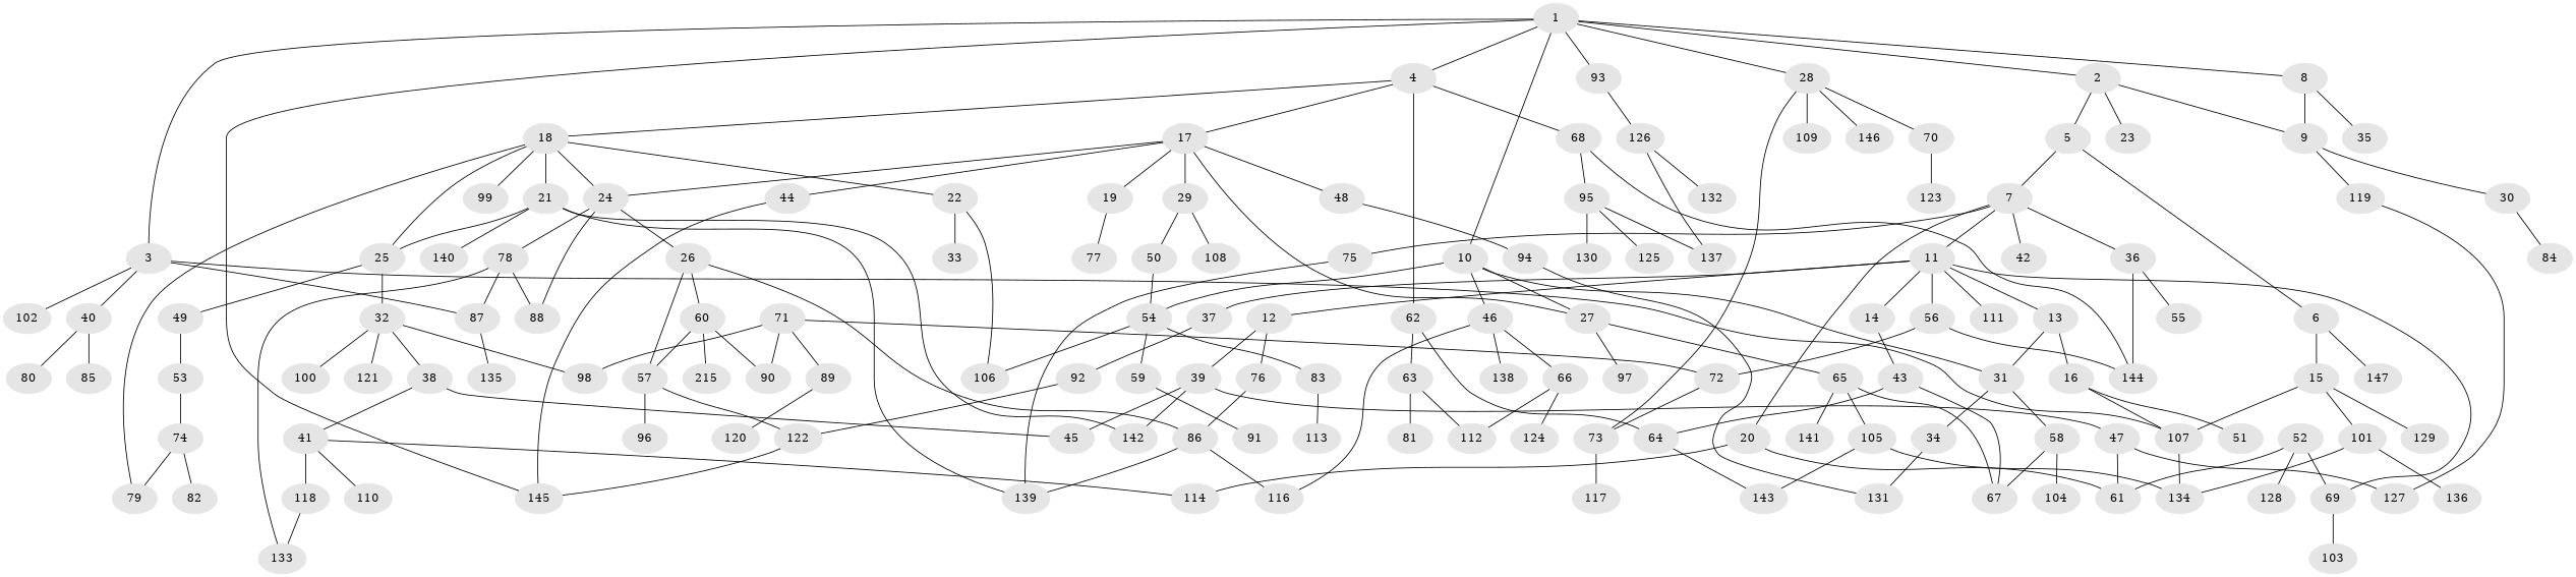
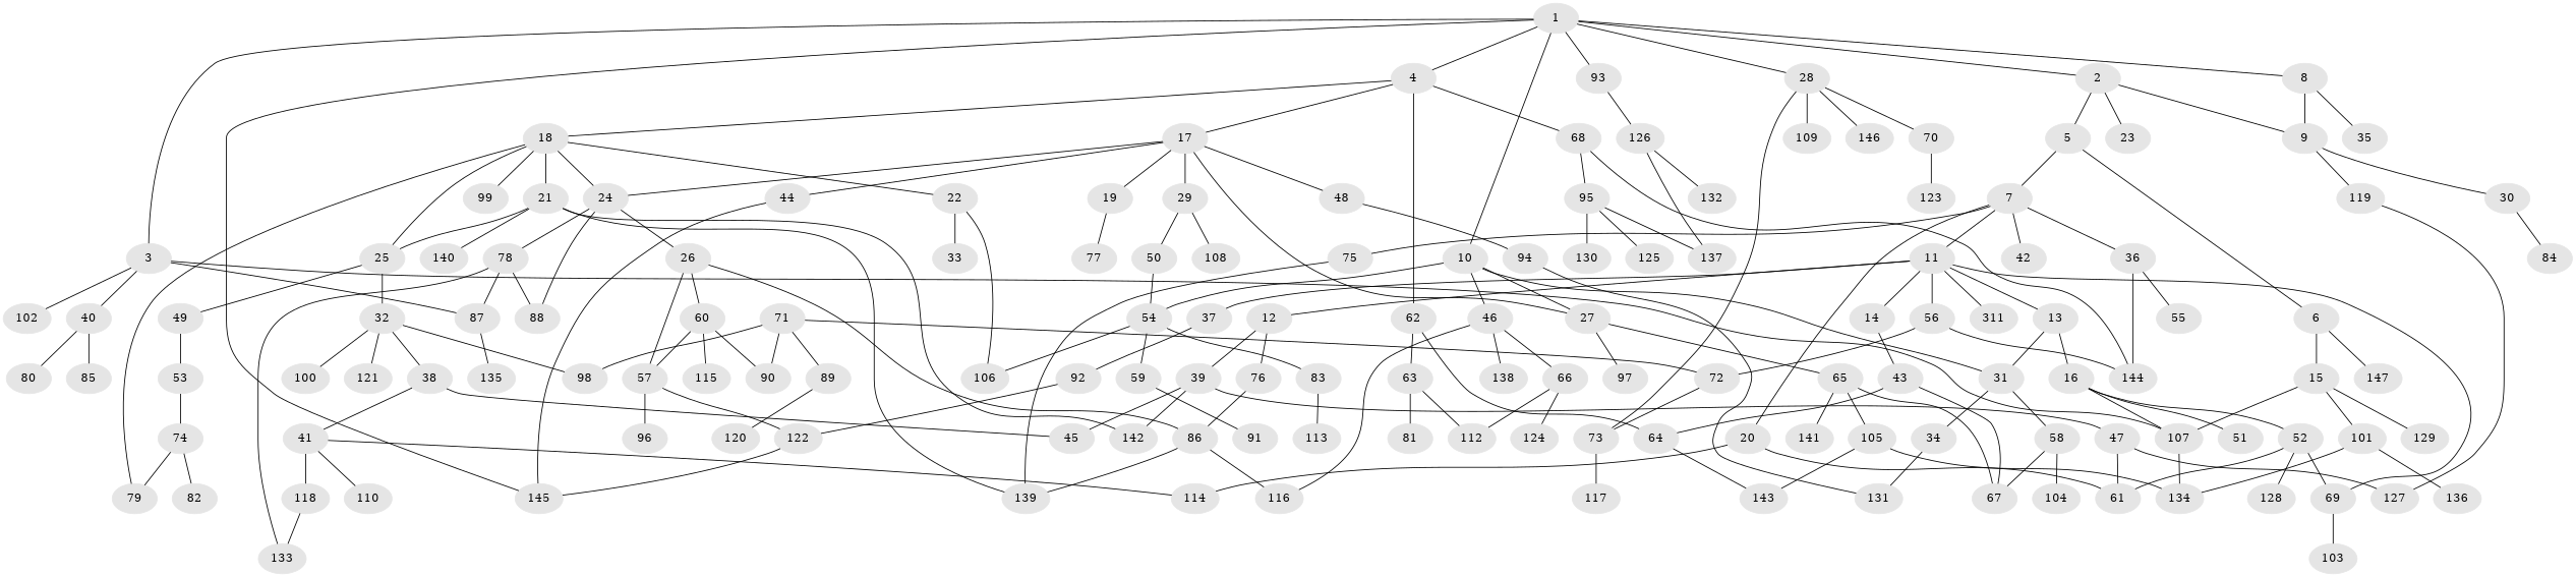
  graph {
    node [color=gray90 style=filled]
    1
    2
    3
    4
    8
    10
    28
    93
    145
    5
    9
    23
    40
    87
    102
    107
    17
    18
    62
    68
    35
    27
    31
    46
    54
    70
    73
    109
    146
    126
    6
    7
    30
    119
    80
    85
    135
    134
    19
    24
    29
    44
    48
    21
    22
    25
    79
    99
    64
    63
    144
    95
    15
    147
    11
    20
    36
    42
    75
    101
    129
    12
    13
    14
    37
    56
    69
-   111
+   111 [label=311]
    61
    114
    55
    139
    84
    127
    65
    97
    34
    58
    66
    116
    138
    106
    59
    83
    39
    76
    16
    43
    92
    72
    103
    142
    45
    47
    86
    51
    52
    67
    136
    128
    77
    26
    78
    88
    50
    108
    94
    140
    33
    32
    49
    57
    60
    133
    105
    143
    38
    98
    100
    121
    53
    96
    122
    90
-   115 [label=215]
+   115
    141
    123
    117
    131
    104
    41
    110
    118
    112
    124
    74
    82
    91
    113
    71
    89
    81
    125
    130
    137
    120
    132
    1 -- 2
    1 -- 3
    1 -- 4
    1 -- 8
    1 -- 10
    1 -- 28
    1 -- 93
    1 -- 145
    2 -- 5
    2 -- 9
    2 -- 23
    3 -- 40
    3 -- 87
    3 -- 102
    3 -- 107
    4 -- 17
    4 -- 18
    4 -- 62
    4 -- 68
    8 -- 9
    8 -- 35
    10 -- 27
    10 -- 31
    10 -- 46
    10 -- 54
    28 -- 70
    28 -- 73
    28 -- 109
    28 -- 146
    93 -- 126
    5 -- 6
    5 -- 7
    9 -- 30
    9 -- 119
    40 -- 80
    40 -- 85
    87 -- 135
    107 -- 134
    17 -- 27
    17 -- 19
    17 -- 24
    17 -- 29
    17 -- 44
    17 -- 48
    18 -- 24
    18 -- 21
    18 -- 22
    18 -- 25
    18 -- 79
    18 -- 99
    62 -- 64
    62 -- 63
    68 -- 144
    68 -- 95
    27 -- 65
    27 -- 97
    31 -- 34
    31 -- 58
    46 -- 66
    46 -- 116
    46 -- 138
    54 -- 106
    54 -- 59
    54 -- 83
    70 -- 123
    73 -- 117
    126 -- 137
    126 -- 132
    6 -- 15
    6 -- 147
    7 -- 11
    7 -- 20
    7 -- 36
    7 -- 42
    7 -- 75
    30 -- 84
    119 -- 127
    19 -- 77
    24 -- 26
    24 -- 78
    24 -- 88
    29 -- 50
    29 -- 108
    44 -- 145
    48 -- 94
    21 -- 25
    21 -- 139
    21 -- 142
    21 -- 140
    22 -- 106
    22 -- 33
    25 -- 32
    25 -- 49
    64 -- 143
    63 -- 112
    63 -- 81
    95 -- 125
    95 -- 130
    95 -- 137
    15 -- 107
    15 -- 101
    15 -- 129
    11 -- 12
    11 -- 13
    11 -- 14
    11 -- 37
    11 -- 56
    11 -- 69
    11 -- 111
    20 -- 61
    20 -- 114
    36 -- 144
    36 -- 55
    75 -- 139
    101 -- 134
    101 -- 136
    12 -- 39
    12 -- 76
    13 -- 31
    13 -- 16
    14 -- 43
    37 -- 92
    56 -- 144
    56 -- 72
    69 -- 103
    65 -- 67
    65 -- 105
    65 -- 141
    34 -- 131
    58 -- 67
    58 -- 104
    66 -- 112
    66 -- 124
    59 -- 91
    83 -- 113
    39 -- 142
    39 -- 45
    39 -- 47
    76 -- 86
    16 -- 107
    16 -- 51
+   16 -- 52
    43 -- 64
    43 -- 67
    92 -- 122
    72 -- 73
    47 -- 61
    47 -- 127
    86 -- 139
    86 -- 116
    52 -- 69
    52 -- 61
    52 -- 128
    26 -- 86
    26 -- 57
    26 -- 60
    78 -- 87
    78 -- 88
    78 -- 133
    50 -- 54
    94 -- 131
    32 -- 38
    32 -- 98
    32 -- 100
    32 -- 121
    49 -- 53
    57 -- 96
    57 -- 122
    60 -- 57
    60 -- 90
    60 -- 115
    105 -- 134
    105 -- 143
    38 -- 45
    38 -- 41
    53 -- 74
    122 -- 145
    41 -- 114
    41 -- 110
    41 -- 118
    118 -- 133
    74 -- 79
    74 -- 82
    71 -- 72
    71 -- 98
    71 -- 90
    71 -- 89
    89 -- 120
  }
